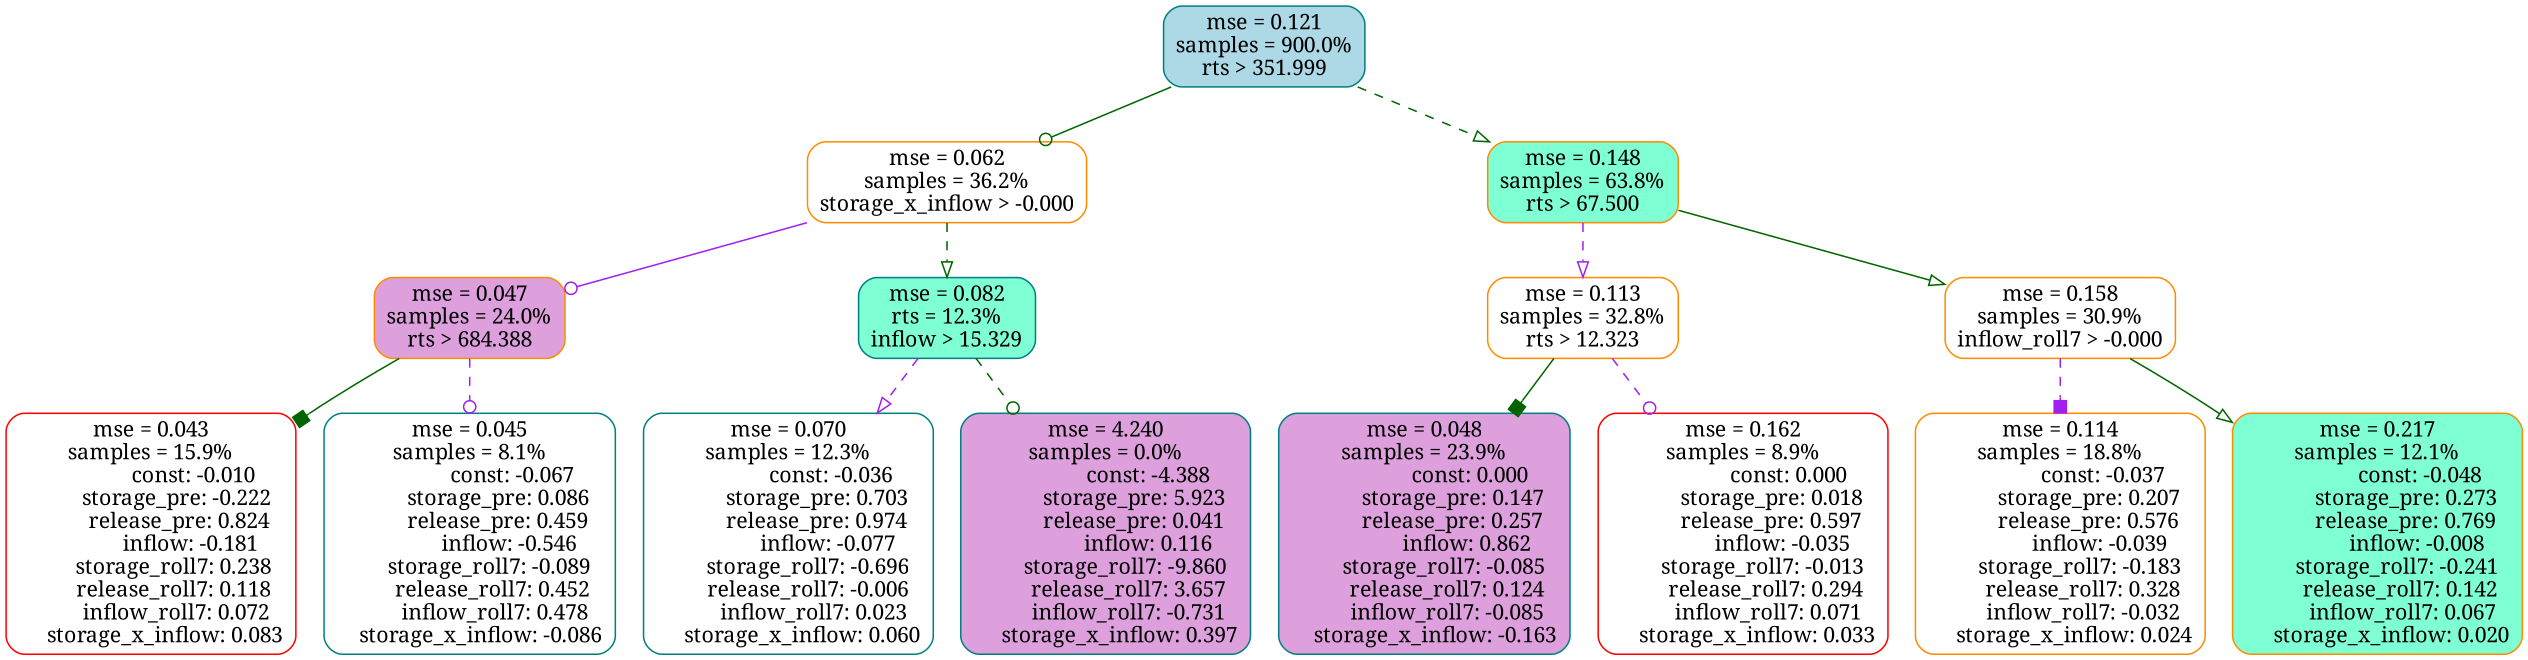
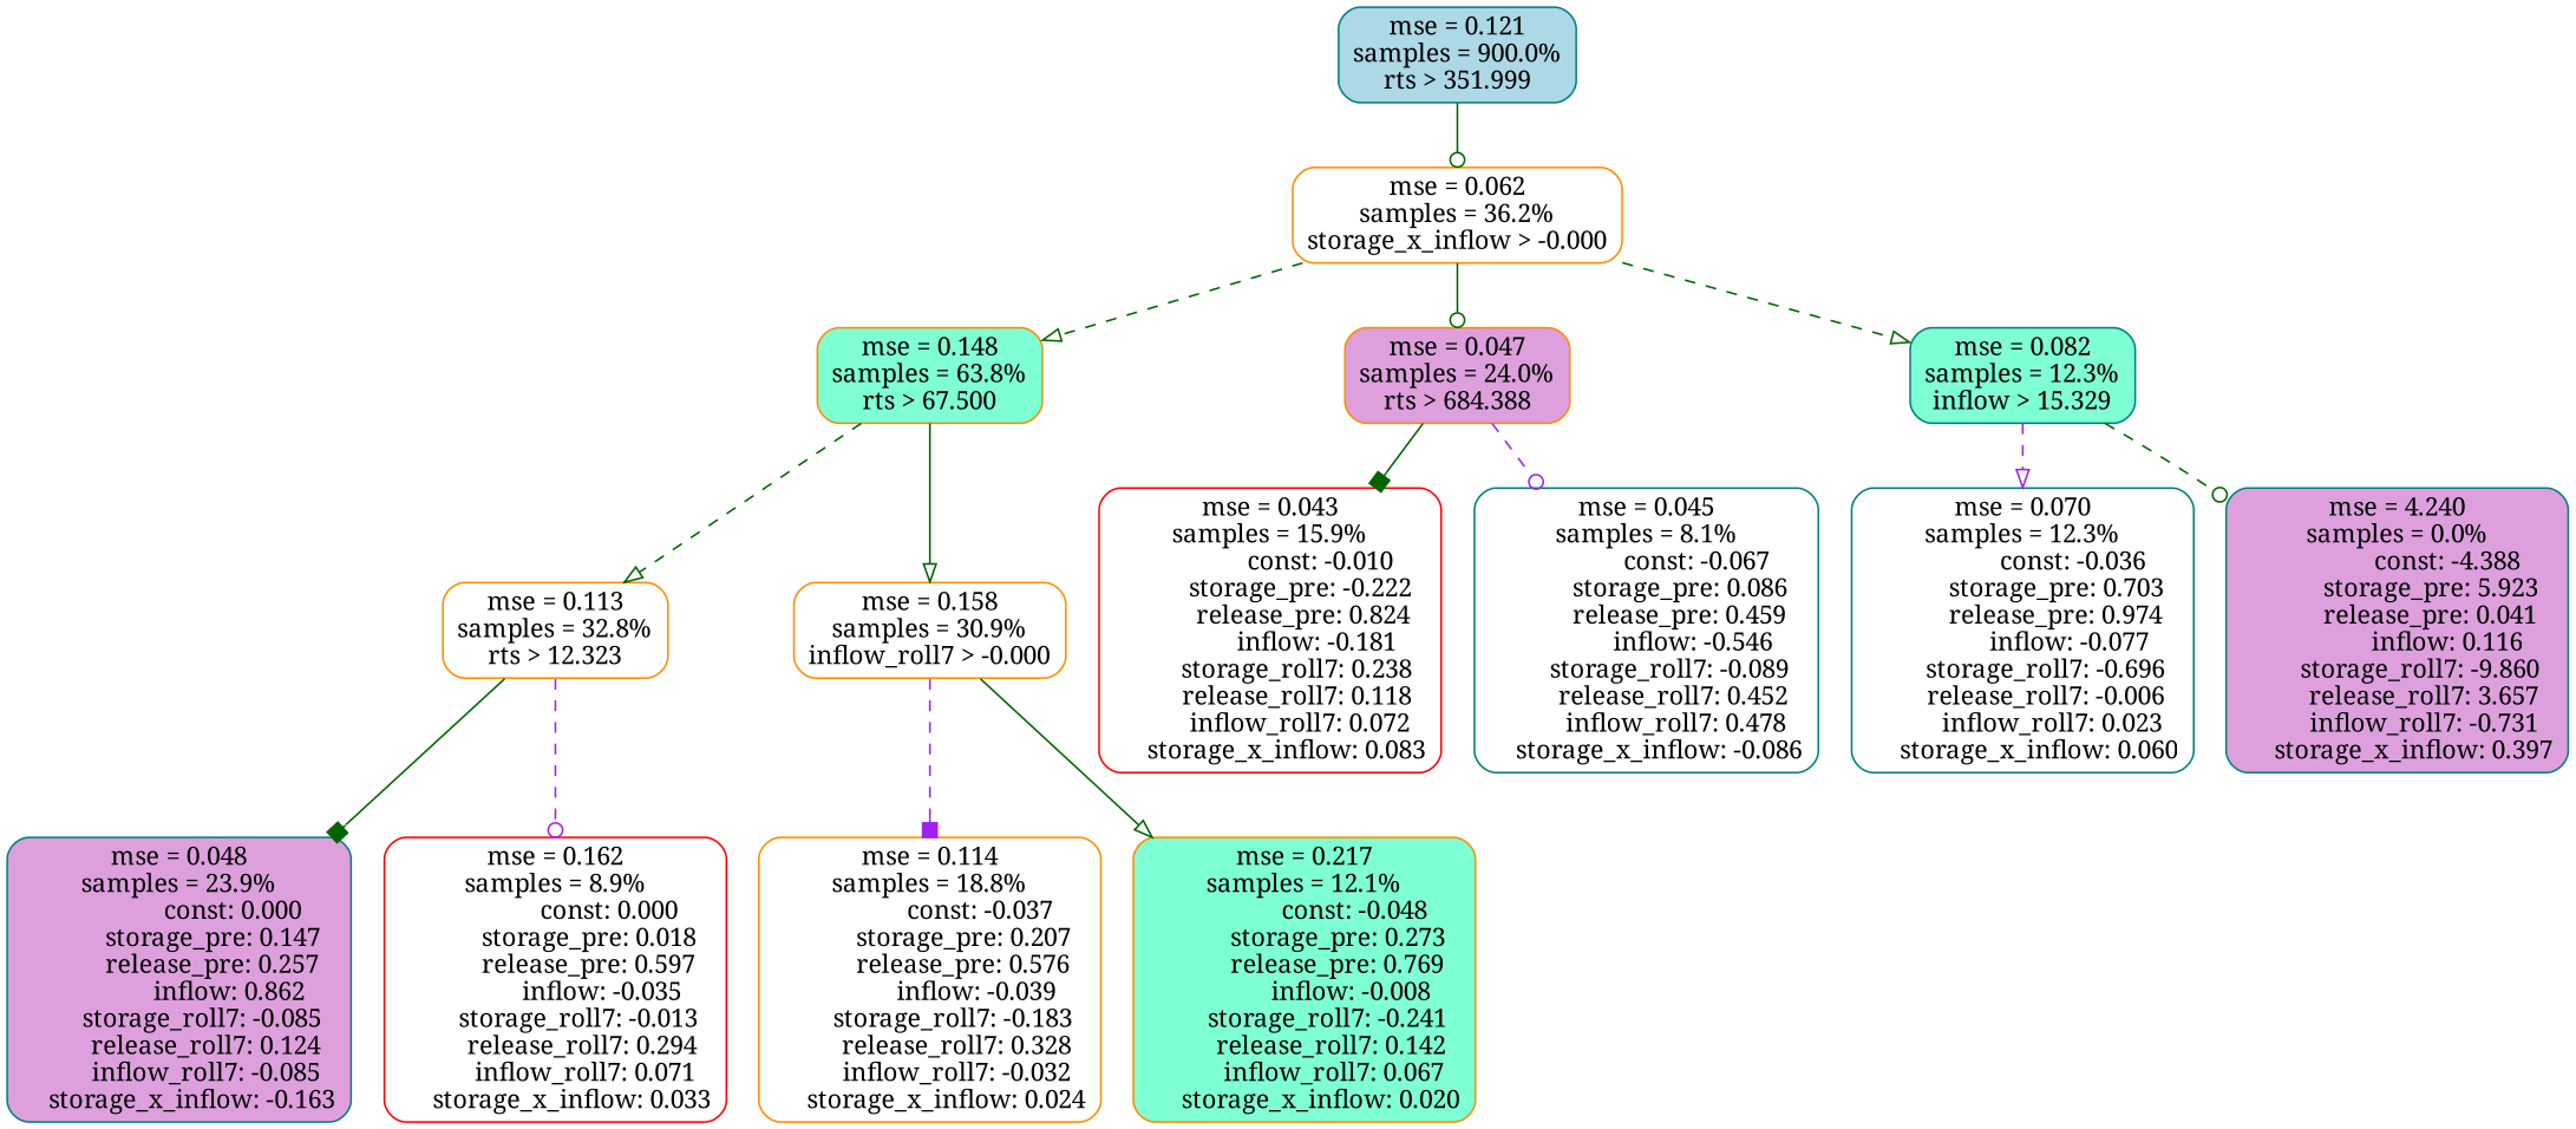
  digraph {
    fontname="Noto Serif"
    node [color=darkorange fillcolor=white fontname="Noto Serif" shape=rectangle style="filled, rounded"]
    edge [arrowhead=onormal color=darkgreen fontname="Noto Serif" style=dashed]
    n1 [color=teal fillcolor=lightblue label="mse = 0.121\nsamples = 900.0%\nrts > 351.999"]
    n2 [label="mse = 0.062\nsamples = 36.2%\nstorage_x_inflow > -0.000"]
    n3 [fillcolor=aquamarine label="mse = 0.148\nsamples = 63.8%\nrts > 67.500"]
    n4 [fillcolor=plum label="mse = 0.047\nsamples = 24.0%\nrts > 684.388"]
-   n5 [color=teal fillcolor=aquamarine label="mse = 0.082\nrts = 12.3%\ninflow > 15.329"]
+   n5 [color=teal fillcolor=aquamarine label="mse = 0.082\nsamples = 12.3%\ninflow > 15.329"]
    n6 [label="mse = 0.113\nsamples = 32.8%\nrts > 12.323"]
    n7 [label="mse = 0.158\nsamples = 30.9%\ninflow_roll7 > -0.000"]
    n8 [color=red label="mse = 0.043\nsamples = 15.9%\n               const: -0.010\n         storage_pre: -0.222\n          release_pre: 0.824\n              inflow: -0.181\n        storage_roll7: 0.238\n        release_roll7: 0.118\n         inflow_roll7: 0.072\n     storage_x_inflow: 0.083"]
    n9 [color=teal label="mse = 0.045\nsamples = 8.1%\n               const: -0.067\n          storage_pre: 0.086\n          release_pre: 0.459\n              inflow: -0.546\n       storage_roll7: -0.089\n        release_roll7: 0.452\n         inflow_roll7: 0.478\n    storage_x_inflow: -0.086"]
    n10 [color=teal label="mse = 0.070\nsamples = 12.3%\n               const: -0.036\n          storage_pre: 0.703\n          release_pre: 0.974\n              inflow: -0.077\n       storage_roll7: -0.696\n       release_roll7: -0.006\n         inflow_roll7: 0.023\n     storage_x_inflow: 0.060"]
    n11 [color=teal fillcolor=plum label="mse = 4.240\nsamples = 0.0%\n               const: -4.388\n          storage_pre: 5.923\n          release_pre: 0.041\n               inflow: 0.116\n       storage_roll7: -9.860\n        release_roll7: 3.657\n        inflow_roll7: -0.731\n     storage_x_inflow: 0.397"]
    n12 [color=teal fillcolor=plum label="mse = 0.048\nsamples = 23.9%\n                const: 0.000\n          storage_pre: 0.147\n          release_pre: 0.257\n               inflow: 0.862\n       storage_roll7: -0.085\n        release_roll7: 0.124\n        inflow_roll7: -0.085\n    storage_x_inflow: -0.163"]
    n13 [color=red label="mse = 0.162\nsamples = 8.9%\n                const: 0.000\n          storage_pre: 0.018\n          release_pre: 0.597\n              inflow: -0.035\n       storage_roll7: -0.013\n        release_roll7: 0.294\n         inflow_roll7: 0.071\n     storage_x_inflow: 0.033"]
    n14 [label="mse = 0.114\nsamples = 18.8%\n               const: -0.037\n          storage_pre: 0.207\n          release_pre: 0.576\n              inflow: -0.039\n       storage_roll7: -0.183\n        release_roll7: 0.328\n        inflow_roll7: -0.032\n     storage_x_inflow: 0.024"]
    n15 [fillcolor=aquamarine label="mse = 0.217\nsamples = 12.1%\n               const: -0.048\n          storage_pre: 0.273\n          release_pre: 0.769\n              inflow: -0.008\n       storage_roll7: -0.241\n        release_roll7: 0.142\n         inflow_roll7: 0.067\n     storage_x_inflow: 0.020"]
    n1 -> n2 [arrowhead=odot style=solid]
-   n1 -> n3
-   n2 -> n4 [arrowhead=odot color=purple style=solid]
+   n2 -> n3
+   n2 -> n4 [arrowhead=odot style=solid]
    n2 -> n5
-   n3 -> n6 [color=purple]
+   n3 -> n6
    n3 -> n7 [style=solid]
    n4 -> n8 [arrowhead=box style=solid]
    n4 -> n9 [arrowhead=odot color=purple]
    n5 -> n10 [color=purple]
    n5 -> n11 [arrowhead=odot]
    n6 -> n12 [arrowhead=box style=solid]
    n6 -> n13 [arrowhead=odot color=purple]
    n7 -> n14 [arrowhead=box color=purple]
    n7 -> n15 [style=solid]
  }
